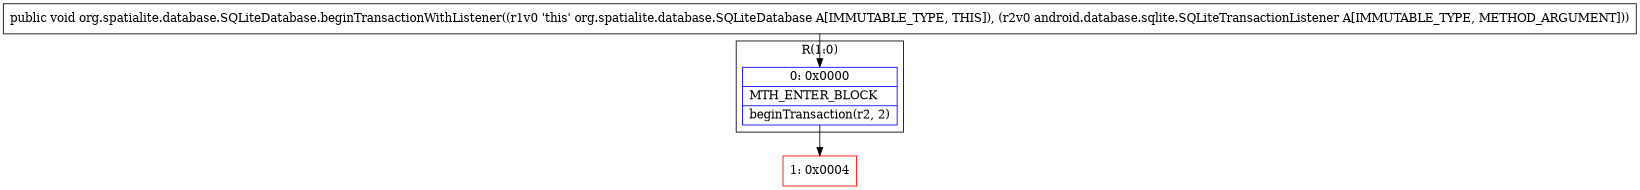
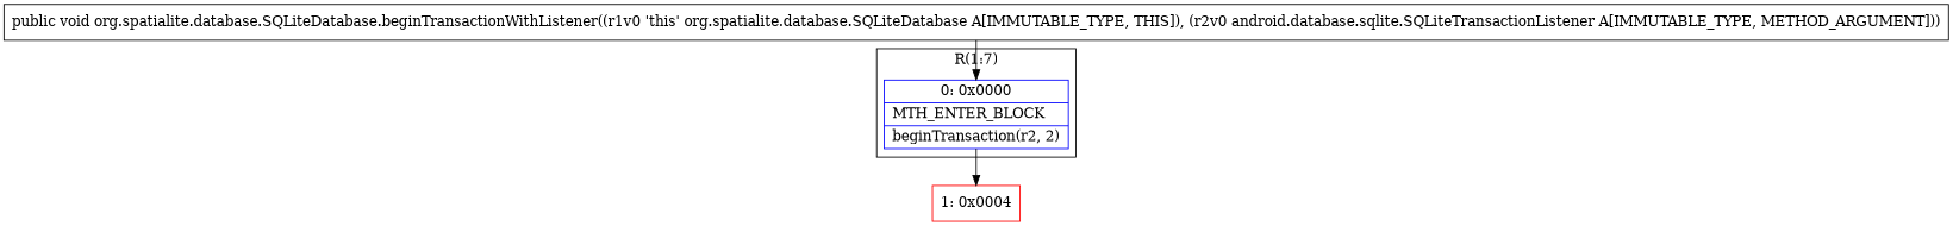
  digraph {
    node [shape=record]
    n1 [color=blue label="{0\:\ 0x0000|MTH_ENTER_BLOCK\l|beginTransaction(r2, 2)\l}"]
    n2 [color=red label="{1\:\ 0x0004}"]
    n3 [label="{public void org.spatialite.database.SQLiteDatabase.beginTransactionWithListener((r1v0 'this' org.spatialite.database.SQLiteDatabase A[IMMUTABLE_TYPE, THIS]), (r2v0 android.database.sqlite.SQLiteTransactionListener A[IMMUTABLE_TYPE, METHOD_ARGUMENT])) }"]
    subgraph cluster_1 {
-     label="R(1:0)"
+     label="R(1:7)"
      n1
    }
    n1 -> n2
    n3 -> n1
  }
